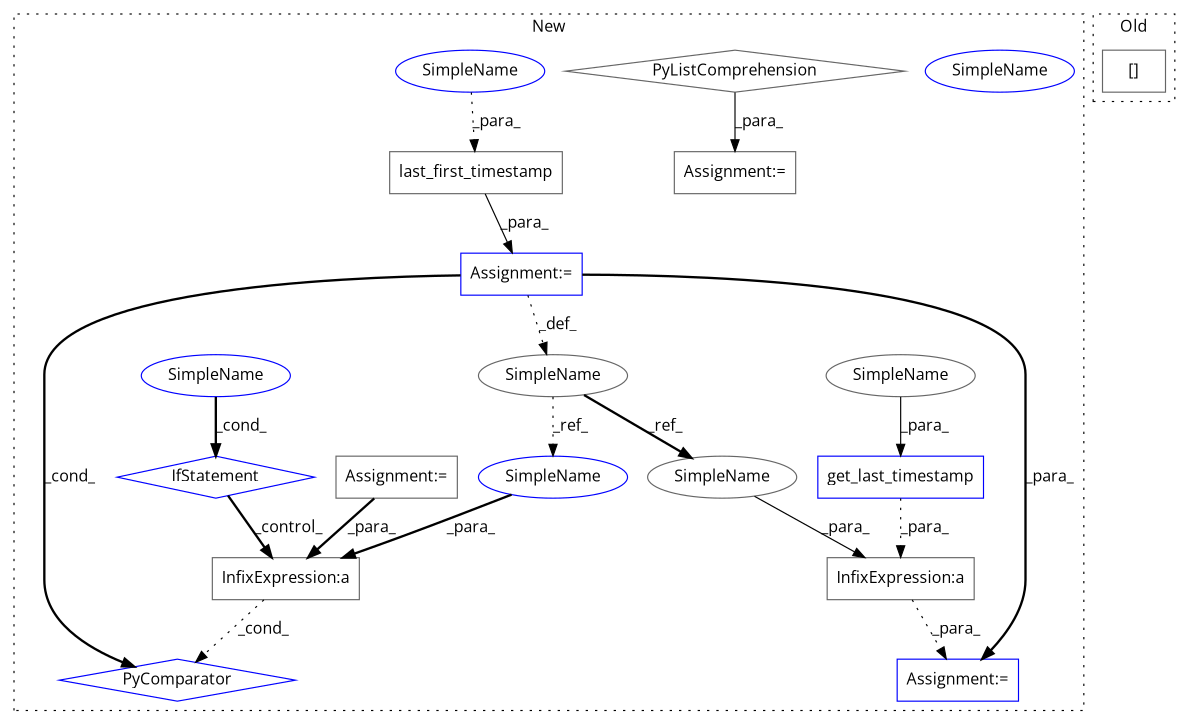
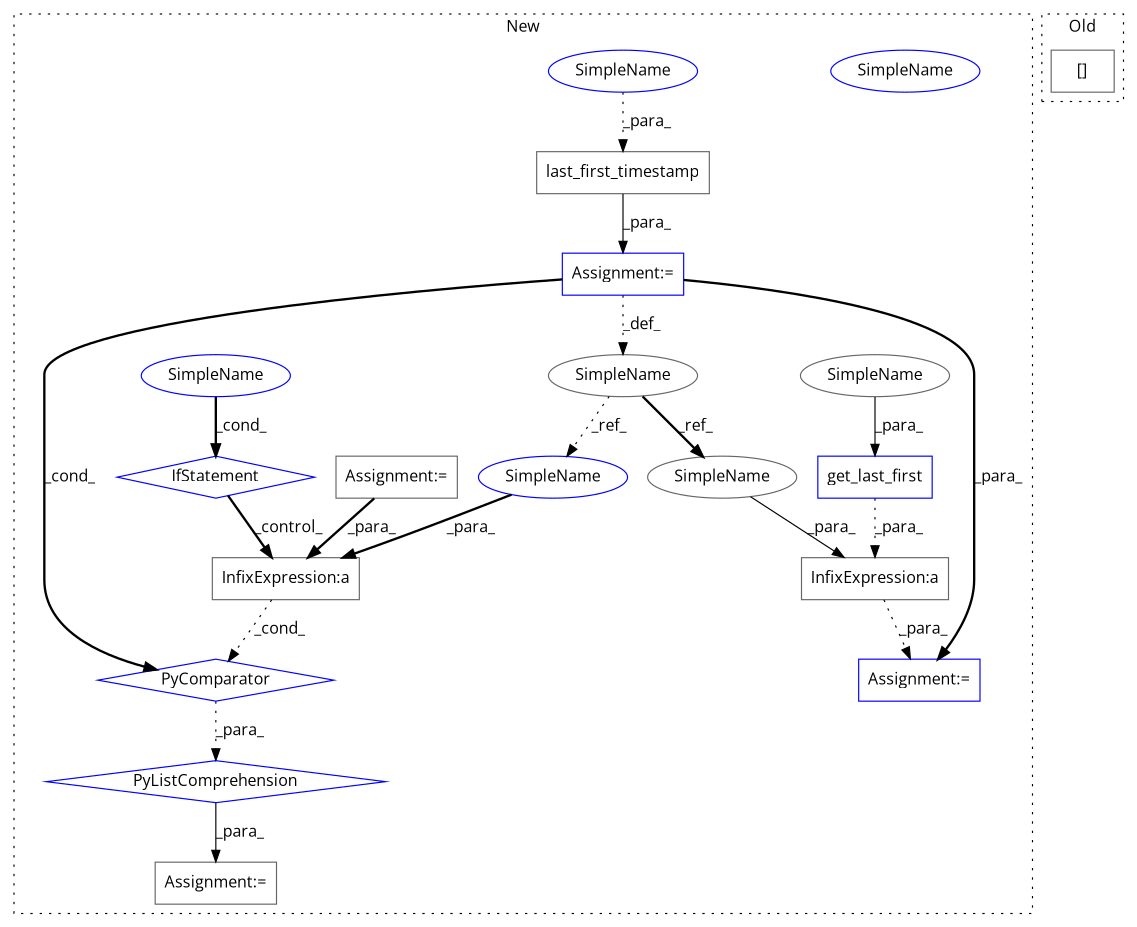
  digraph {
    fontname="Open Sans"
    node [a=42 color=blue fontname="Open Sans" l=39 s=20737 shape=box]
    edge [fontname="Open Sans" style=dotted]
-   n1 [a=32 l="19,1" label=get_last_timestamp s="20536,20559"]
+   n1 [a=32 l="19,1" label=get_last_first s="20536,20559"]
    n2 [a=27 color=gray40 l=3 label="InfixExpression:a" s=20598]
    n3 [a=32 color=gray40 l="20,1" label=last_first_timestamp s="20490,20514"]
    n4 [a=27 color=gray40 l=3 label="InfixExpression:a" s=20660]
    n5 [a=113 label=PyComparator shape=diamond]
    n6 [a=25 label=IfStatement shape=diamond]
    n7 [color=gray40 l=15 label=SimpleName s=20474 shape=ellipse]
    n8 [l=5 label=SimpleName s=20771 shape=ellipse]
    n9 [a=7 color=gray40 label="Assignment:="]
    n10 [a=7 l=1 label="Assignment:=" s=20582]
    n11 [a=7 l=1 label="Assignment:=" s=20489]
-   n12 [a=109 color=gray40 l=127 label=PyListComprehension s=20657 shape=diamond]
+   n12 [a=109 l=127 label=PyListComprehension s=20657 shape=diamond]
    n13 [a=7 color=gray40 l=12 label="Assignment:=" s=20645]
    n14 [l=5 label=SimpleName s=20771 shape=ellipse]
    n15 [color=gray40 l=15 label=SimpleName s=20601 shape=ellipse]
    n16 [l=15 label=SimpleName s=20663 shape=ellipse]
    n17 [color=gray40 l=4 label=SimpleName s=20555 shape=ellipse]
    n18 [l=4 label=SimpleName s=20510 shape=ellipse]
    n19 [a=2 color=gray40 l="23,1" label="[]" s="10916,10940"]
    subgraph cluster_1 {
      label=New
      style=dotted
      n1
      n2
      n3
      n4
      n5
      n6
      n7
      n8
      n9
      n10
      n11
      n12
      n13
      n14
      n15
      n16
      n17
      n18
    }
    subgraph cluster_2 {
      label=Old
      style=dotted
      n19
    }
    n1 -> n2 [label=_para_]
    n2 -> n10 [label=_para_]
    n3 -> n11 [label=_para_ style=solid]
    n4 -> n5 [label=_cond_]
+   n5 -> n12 [label=_para_]
    n6 -> n4 [label=_control_ style=bold]
    n7 -> n15 [label=_ref_ style=bold]
    n7 -> n16 [label=_ref_]
    n9 -> n4 [label=_para_ style=bold]
    n11 -> n5 [label=_cond_ style=bold]
    n11 -> n7 [label=_def_]
    n11 -> n10 [label=_para_ style=bold]
    n12 -> n13 [label=_para_ style=solid]
    n14 -> n6 [label=_cond_ style=bold]
    n15 -> n2 [label=_para_ style=solid]
    n16 -> n4 [label=_para_ style=bold]
    n17 -> n1 [label=_para_ style=solid]
    n18 -> n3 [label=_para_]
  }
